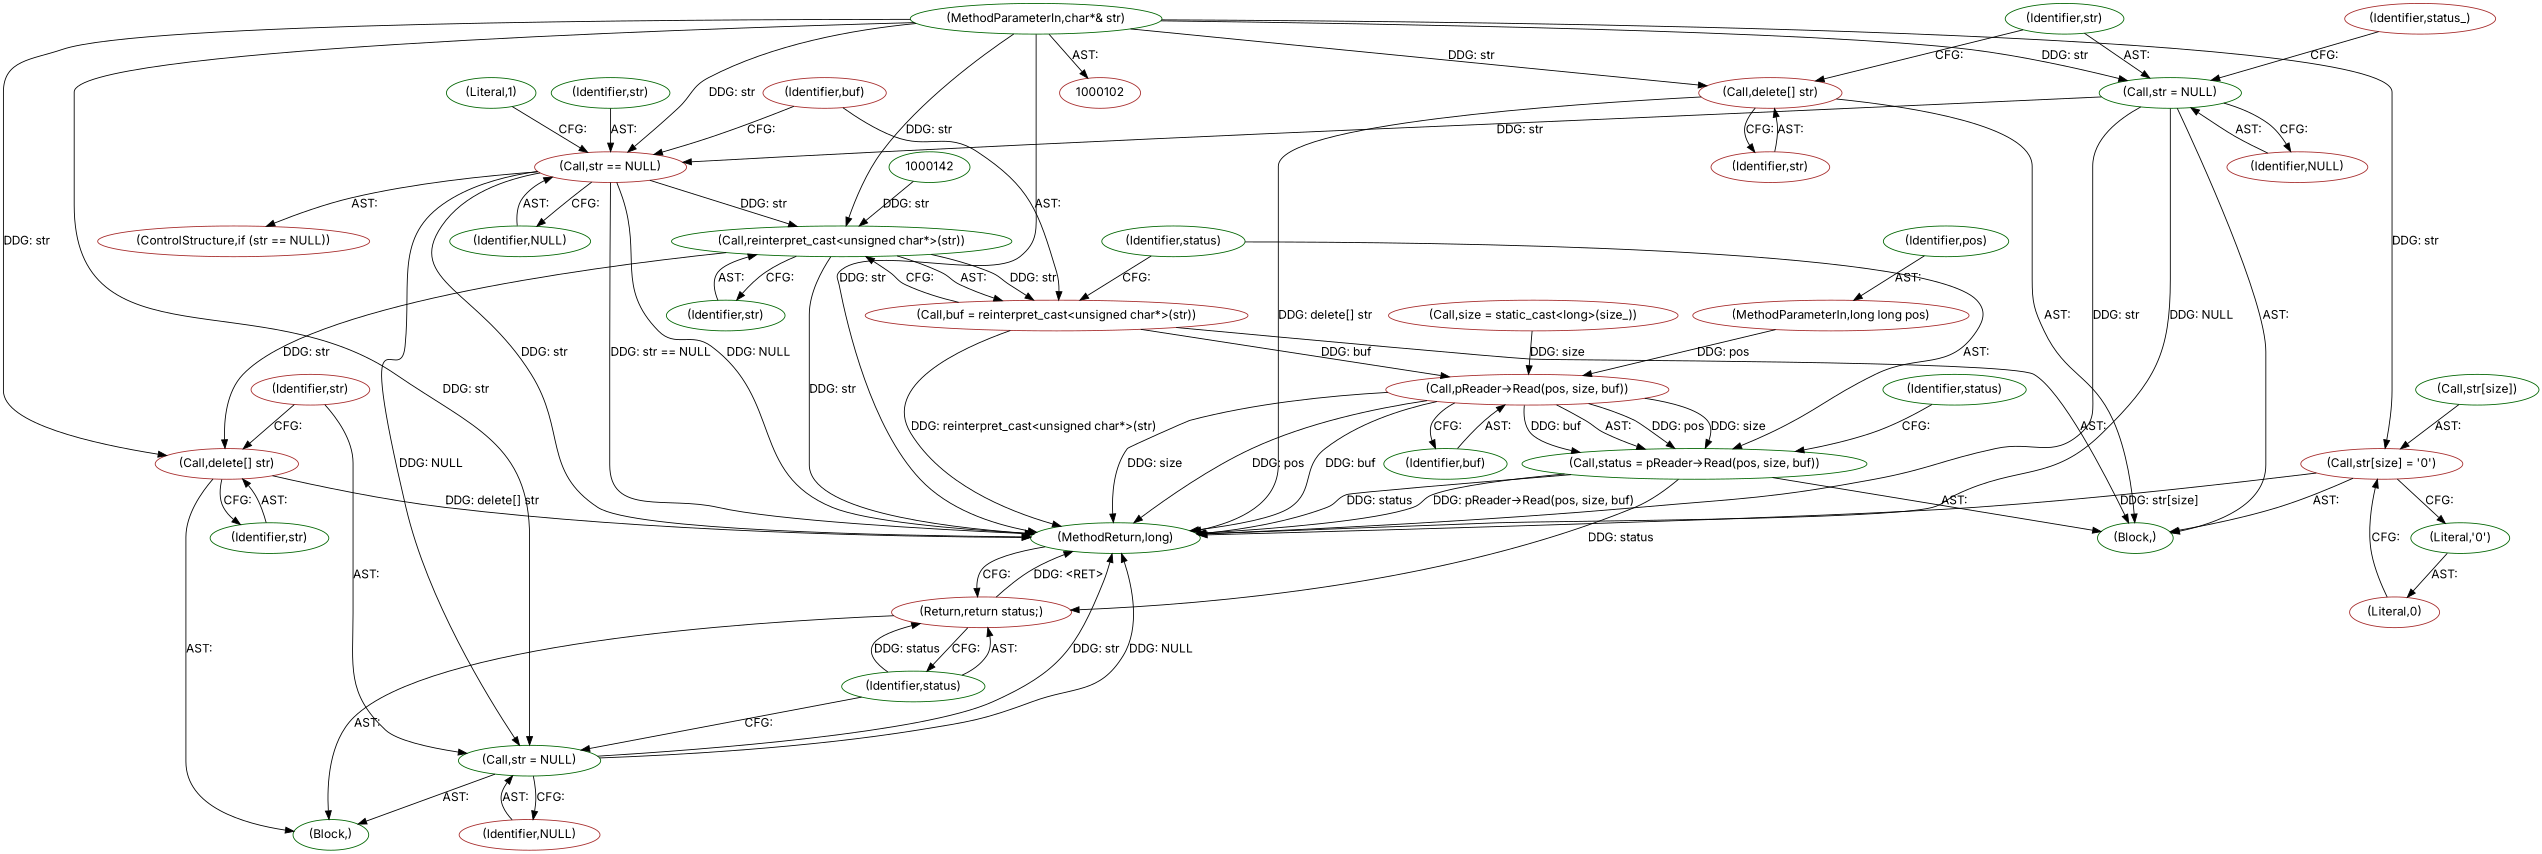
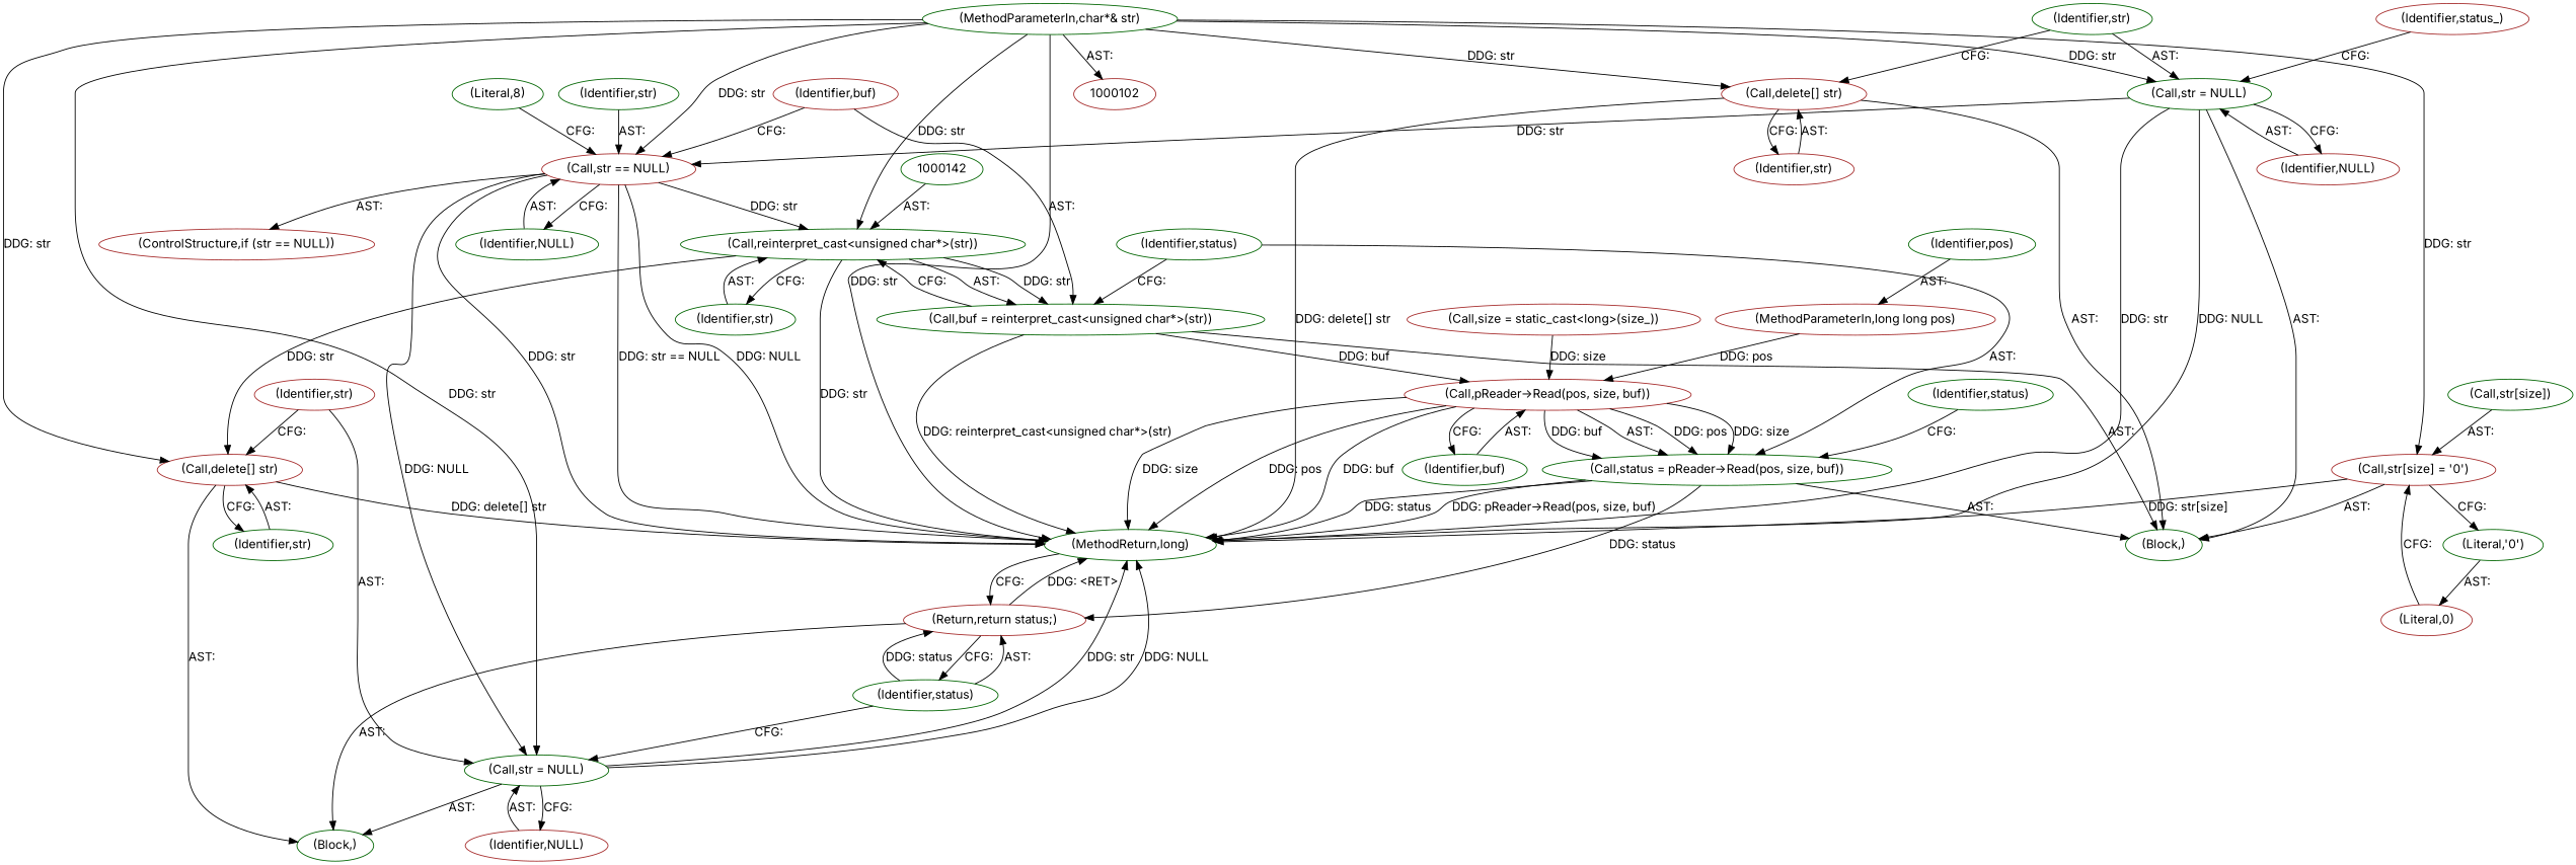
  digraph {
    fontname=Inter
    node [color=darkgreen fontname=Inter]
    edge [fontname=Inter]
    n1 [label="(MethodParameterIn,char*& str)"]
    n2 [color=brown label="(Call,delete[] str)"]
    n3 [label="(Call,str = NULL)"]
    n4 [color=brown label="(Call,str == NULL)"]
    n5 [label="(Call,reinterpret_cast<unsigned char*>(str))"]
    n6 [color=brown label="(Call,delete[] str)"]
    n7 [label="(Call,str = NULL)"]
    n8 [color=brown label="(Call,str[size] = '\0')"]
    n9 [label="(MethodReturn,long)"]
    1000102 [color=brown]
    n11 [color=brown label="(Identifier,str)"]
    n12 [label="(Block,)"]
    n13 [color=brown label="(Identifier,NULL)"]
    n14 [label="(Identifier,NULL)"]
    n15 [color=brown label="(ControlStructure,if (str == NULL))"]
-   n16 [color=brown label="(Call,buf = reinterpret_cast<unsigned char*>(str))"]
+   n16 [label="(Call,buf = reinterpret_cast<unsigned char*>(str))"]
    n17 [label="(Identifier,str)"]
    n18 [label="(Block,)"]
    n19 [label="(Identifier,str)"]
    n20 [color=brown label="(Identifier,NULL)"]
    n21 [label="(Literal,'\0')"]
    n22 [color=brown label="(Return,return status;)"]
    n23 [color=brown label="(Call,pReader->Read(pos, size, buf))"]
    n24 [label="(Call,status = pReader->Read(pos, size, buf))"]
    n25 [label="(Identifier,buf)"]
    n26 [label="(Identifier,status)"]
    n27 [color=brown label="(Literal,0)"]
    n28 [label="(Identifier,str)"]
-   n29 [label="(Literal,1)"]
+   n29 [label="(Literal,8)"]
    n30 [color=brown label="(Identifier,str)"]
    n31 [color=brown label="(Call,size = static_cast<long>(size_))"]
    n32 [color=brown label="(Identifier,status_)"]
    n33 [label="(Identifier,status)"]
    n34 [label="(Identifier,str)"]
    n35 [label="(Identifier,pos)"]
    n36 [color=brown label="(MethodParameterIn,long long pos)"]
    n37 [label="(Call,str[size])"]
    n38 [label="(Identifier,status)"]
    n39 [color=brown label="(Identifier,buf)"]
    1000142
    n1 -> n2 [label="DDG: str"]
    n1 -> n3 [label="DDG: str"]
    n1 -> n4 [label="DDG: str"]
    n1 -> n5 [label="DDG: str"]
    n1 -> n6 [label="DDG: str"]
    n1 -> n7 [label="DDG: str"]
    n1 -> n8 [label="DDG: str"]
    n1 -> n9 [label="DDG: str"]
    n1 -> 1000102 [label="AST: "]
    n2 -> n9 [label="DDG: delete[] str"]
    n2 -> n11 [label="CFG: "]
    n2 -> n12 [label="AST: "]
    n3 -> n4 [label="DDG: str"]
    n3 -> n9 [label="DDG: NULL"]
    n3 -> n9 [label="DDG: str"]
    n3 -> n12 [label="AST: "]
    n3 -> n13 [label="CFG: "]
    n4 -> n5 [label="DDG: str"]
    n4 -> n7 [label="DDG: NULL"]
    n4 -> n9 [label="DDG: str"]
    n4 -> n9 [label="DDG: str == NULL"]
    n4 -> n9 [label="DDG: NULL"]
    n4 -> n14 [label="CFG: "]
    n4 -> n15 [label="AST: "]
    n5 -> n6 [label="DDG: str"]
    n5 -> n9 [label="DDG: str"]
    n5 -> n16 [label="AST: "]
    n5 -> n16 [label="DDG: str"]
    n5 -> n17 [label="CFG: "]
    n6 -> n9 [label="DDG: delete[] str"]
    n6 -> n18 [label="AST: "]
    n6 -> n19 [label="CFG: "]
    n7 -> n9 [label="DDG: str"]
    n7 -> n9 [label="DDG: NULL"]
    n7 -> n18 [label="AST: "]
    n7 -> n20 [label="CFG: "]
    n8 -> n9 [label="DDG: str[size]"]
    n8 -> n12 [label="AST: "]
    n8 -> n21 [label="CFG: "]
    n9 -> n22 [label="CFG: "]
    n11 -> n2 [label="AST: "]
    n13 -> n3 [label="AST: "]
    n14 -> n4 [label="AST: "]
    n16 -> n5 [label="CFG: "]
    n16 -> n9 [label="DDG: reinterpret_cast<unsigned char*>(str)"]
    n16 -> n12 [label="AST: "]
    n16 -> n23 [label="DDG: buf"]
    n17 -> n5 [label="AST: "]
    n19 -> n6 [label="AST: "]
    n20 -> n7 [label="AST: "]
    n21 -> n27 [label="AST: "]
    n22 -> n9 [label="DDG: <RET>"]
    n22 -> n18 [label="AST: "]
    n22 -> n26 [label="CFG: "]
    n23 -> n9 [label="DDG: buf"]
    n23 -> n9 [label="DDG: size"]
    n23 -> n9 [label="DDG: pos"]
    n23 -> n24 [label="AST: "]
    n23 -> n24 [label="DDG: pos"]
    n23 -> n24 [label="DDG: size"]
    n23 -> n24 [label="DDG: buf"]
    n23 -> n25 [label="CFG: "]
    n24 -> n9 [label="DDG: status"]
    n24 -> n9 [label="DDG: pReader->Read(pos, size, buf)"]
    n24 -> n12 [label="AST: "]
    n24 -> n22 [label="DDG: status"]
    n25 -> n23 [label="AST: "]
    n26 -> n7 [label="CFG: "]
    n26 -> n22 [label="AST: "]
    n26 -> n22 [label="DDG: status"]
    n27 -> n8 [label="CFG: "]
    n28 -> n2 [label="CFG: "]
    n28 -> n3 [label="AST: "]
    n29 -> n4 [label="CFG: "]
    n30 -> n6 [label="CFG: "]
    n30 -> n7 [label="AST: "]
    n31 -> n23 [label="DDG: size"]
    n32 -> n3 [label="CFG: "]
    n33 -> n24 [label="CFG: "]
    n34 -> n4 [label="AST: "]
    n35 -> n36 [label="AST: "]
    n36 -> n23 [label="DDG: pos"]
    n37 -> n8 [label="AST: "]
    n38 -> n16 [label="CFG: "]
    n38 -> n24 [label="AST: "]
    n39 -> n4 [label="CFG: "]
    n39 -> n16 [label="AST: "]
-   1000142 -> n5 [label="DDG: str"]
+   1000142 -> n5 [label="AST: "]
  }
